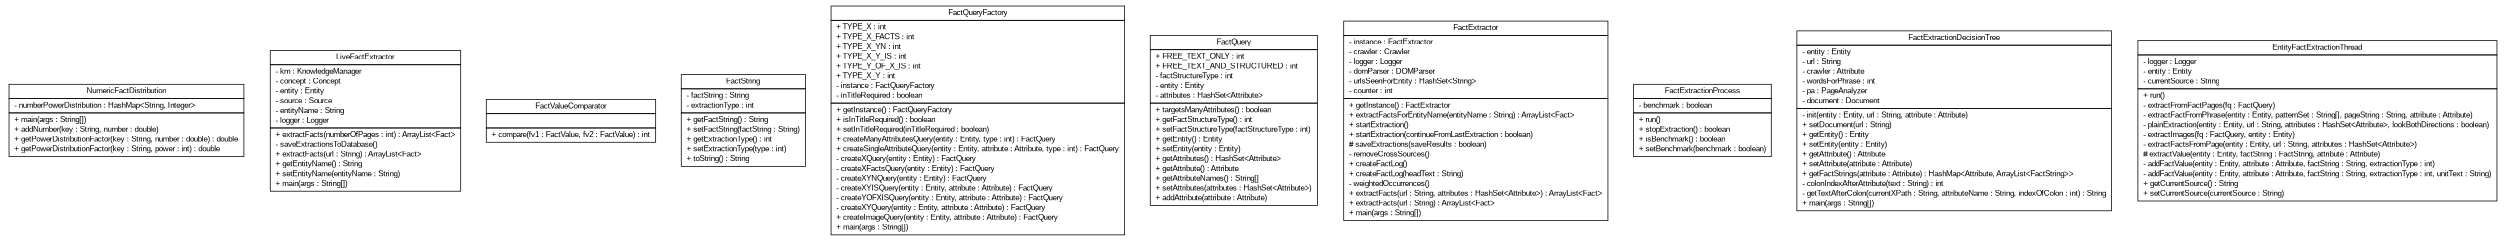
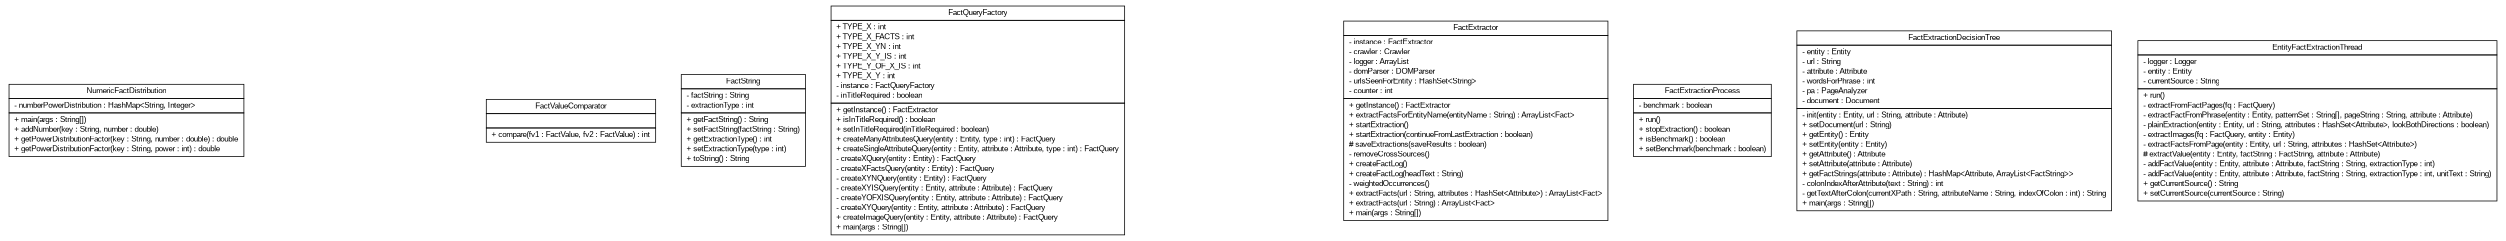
  digraph {
    nodesep=0.25
    ranksep=0.5
    fontname="Liberation Sans"
    node [fontcolor=black fontname="Liberation Sans" fontsize=10.0 shape=plaintext]
    n1 [label=<<table title="tud.iir.extraction.fact.NumericFactDistribution" border="0" cellborder="1" cellspacing="0" cellpadding="2" port="p" href="./NumericFactDistribution.html"> 		<tr><td><table border="0" cellspacing="0" cellpadding="1"> <tr><td align="center" balign="center"> NumericFactDistribution </td></tr> 		</table></td></tr> 		<tr><td><table border="0" cellspacing="0" cellpadding="1"> <tr><td align="left" balign="left"> - numberPowerDistribution : HashMap&lt;String, Integer&gt; </td></tr> 		</table></td></tr> 		<tr><td><table border="0" cellspacing="0" cellpadding="1"> <tr><td align="left" balign="left"> + main(args : String[]) </td></tr> <tr><td align="left" balign="left"> + addNumber(key : String, number : double) </td></tr> <tr><td align="left" balign="left"> + getPowerDistributionFactor(key : String, number : double) : double </td></tr> <tr><td align="left" balign="left"> + getPowerDistributionFactor(key : String, power : int) : double </td></tr> 		</table></td></tr> 		</table>>]
-   n2 [label=<<table title="tud.iir.extraction.fact.LiveFactExtractor" border="0" cellborder="1" cellspacing="0" cellpadding="2" port="p" href="./LiveFactExtractor.html"> 		<tr><td><table border="0" cellspacing="0" cellpadding="1"> <tr><td align="center" balign="center"> LiveFactExtractor </td></tr> 		</table></td></tr> 		<tr><td><table border="0" cellspacing="0" cellpadding="1"> <tr><td align="left" balign="left"> - km : KnowledgeManager </td></tr> <tr><td align="left" balign="left"> - concept : Concept </td></tr> <tr><td align="left" balign="left"> - entity : Entity </td></tr> <tr><td align="left" balign="left"> - source : Source </td></tr> <tr><td align="left" balign="left"> - entityName : String </td></tr> <tr><td align="left" balign="left"> - logger : Logger </td></tr> 		</table></td></tr> 		<tr><td><table border="0" cellspacing="0" cellpadding="1"> <tr><td align="left" balign="left"> + extractFacts(numberOfPages : int) : ArrayList&lt;Fact&gt; </td></tr> <tr><td align="left" balign="left"> - saveExtractionsToDatabase() </td></tr> <tr><td align="left" balign="left"> + extractFacts(url : String) : ArrayList&lt;Fact&gt; </td></tr> <tr><td align="left" balign="left"> + getEntityName() : String </td></tr> <tr><td align="left" balign="left"> + setEntityName(entityName : String) </td></tr> <tr><td align="left" balign="left"> + main(args : String[]) </td></tr> 		</table></td></tr> 		</table>>]
    n3 [label=<<table title="tud.iir.extraction.fact.FactValueComparator" border="0" cellborder="1" cellspacing="0" cellpadding="2" port="p" href="./FactValueComparator.html"> 		<tr><td><table border="0" cellspacing="0" cellpadding="1"> <tr><td align="center" balign="center"> FactValueComparator </td></tr> 		</table></td></tr> 		<tr><td><table border="0" cellspacing="0" cellpadding="1"> <tr><td align="left" balign="left">  </td></tr> 		</table></td></tr> 		<tr><td><table border="0" cellspacing="0" cellpadding="1"> <tr><td align="left" balign="left"> + compare(fv1 : FactValue, fv2 : FactValue) : int </td></tr> 		</table></td></tr> 		</table>>]
    n4 [label=<<table title="tud.iir.extraction.fact.FactString" border="0" cellborder="1" cellspacing="0" cellpadding="2" port="p" href="./FactString.html"> 		<tr><td><table border="0" cellspacing="0" cellpadding="1"> <tr><td align="center" balign="center"> FactString </td></tr> 		</table></td></tr> 		<tr><td><table border="0" cellspacing="0" cellpadding="1"> <tr><td align="left" balign="left"> - factString : String </td></tr> <tr><td align="left" balign="left"> - extractionType : int </td></tr> 		</table></td></tr> 		<tr><td><table border="0" cellspacing="0" cellpadding="1"> <tr><td align="left" balign="left"> + getFactString() : String </td></tr> <tr><td align="left" balign="left"> + setFactString(factString : String) </td></tr> <tr><td align="left" balign="left"> + getExtractionType() : int </td></tr> <tr><td align="left" balign="left"> + setExtractionType(type : int) </td></tr> <tr><td align="left" balign="left"> + toString() : String </td></tr> 		</table></td></tr> 		</table>>]
-   n5 [label=<<table title="tud.iir.extraction.fact.FactQueryFactory" border="0" cellborder="1" cellspacing="0" cellpadding="2" port="p" href="./FactQueryFactory.html"> 		<tr><td><table border="0" cellspacing="0" cellpadding="1"> <tr><td align="center" balign="center"> FactQueryFactory </td></tr> 		</table></td></tr> 		<tr><td><table border="0" cellspacing="0" cellpadding="1"> <tr><td align="left" balign="left"> + TYPE_X : int </td></tr> <tr><td align="left" balign="left"> + TYPE_X_FACTS : int </td></tr> <tr><td align="left" balign="left"> + TYPE_X_YN : int </td></tr> <tr><td align="left" balign="left"> + TYPE_X_Y_IS : int </td></tr> <tr><td align="left" balign="left"> + TYPE_Y_OF_X_IS : int </td></tr> <tr><td align="left" balign="left"> + TYPE_X_Y : int </td></tr> <tr><td align="left" balign="left"> - instance : FactQueryFactory </td></tr> <tr><td align="left" balign="left"> - inTitleRequired : boolean </td></tr> 		</table></td></tr> 		<tr><td><table border="0" cellspacing="0" cellpadding="1"> <tr><td align="left" balign="left"> + getInstance() : FactQueryFactory </td></tr> <tr><td align="left" balign="left"> + isInTitleRequired() : boolean </td></tr> <tr><td align="left" balign="left"> + setInTitleRequired(inTitleRequired : boolean) </td></tr> <tr><td align="left" balign="left"> + createManyAttributesQuery(entity : Entity, type : int) : FactQuery </td></tr> <tr><td align="left" balign="left"> + createSingleAttributeQuery(entity : Entity, attribute : Attribute, type : int) : FactQuery </td></tr> <tr><td align="left" balign="left"> - createXQuery(entity : Entity) : FactQuery </td></tr> <tr><td align="left" balign="left"> - createXFactsQuery(entity : Entity) : FactQuery </td></tr> <tr><td align="left" balign="left"> - createXYNQuery(entity : Entity) : FactQuery </td></tr> <tr><td align="left" balign="left"> - createXYISQuery(entity : Entity, attribute : Attribute) : FactQuery </td></tr> <tr><td align="left" balign="left"> - createYOFXISQuery(entity : Entity, attribute : Attribute) : FactQuery </td></tr> <tr><td align="left" balign="left"> - createXYQuery(entity : Entity, attribute : Attribute) : FactQuery </td></tr> <tr><td align="left" balign="left"> + createImageQuery(entity : Entity, attribute : Attribute) : FactQuery </td></tr> <tr><td align="left" balign="left"> + main(args : String[]) </td></tr> 		</table></td></tr> 		</table>>]
-   n6 [label=<<table title="tud.iir.extraction.fact.FactQuery" border="0" cellborder="1" cellspacing="0" cellpadding="2" port="p" href="./FactQuery.html"> 		<tr><td><table border="0" cellspacing="0" cellpadding="1"> <tr><td align="center" balign="center"> FactQuery </td></tr> 		</table></td></tr> 		<tr><td><table border="0" cellspacing="0" cellpadding="1"> <tr><td align="left" balign="left"> + FREE_TEXT_ONLY : int </td></tr> <tr><td align="left" balign="left"> + FREE_TEXT_AND_STRUCTURED : int </td></tr> <tr><td align="left" balign="left"> - factStructureType : int </td></tr> <tr><td align="left" balign="left"> - entity : Entity </td></tr> <tr><td align="left" balign="left"> - attributes : HashSet&lt;Attribute&gt; </td></tr> 		</table></td></tr> 		<tr><td><table border="0" cellspacing="0" cellpadding="1"> <tr><td align="left" balign="left"> + targetsManyAttributes() : boolean </td></tr> <tr><td align="left" balign="left"> + getFactStructureType() : int </td></tr> <tr><td align="left" balign="left"> + setFactStructureType(factStructureType : int) </td></tr> <tr><td align="left" balign="left"> + getEntity() : Entity </td></tr> <tr><td align="left" balign="left"> + setEntity(entity : Entity) </td></tr> <tr><td align="left" balign="left"> + getAttributes() : HashSet&lt;Attribute&gt; </td></tr> <tr><td align="left" balign="left"> + getAttribute() : Attribute </td></tr> <tr><td align="left" balign="left"> + getAttributeNames() : String[] </td></tr> <tr><td align="left" balign="left"> + setAttributes(attributes : HashSet&lt;Attribute&gt;) </td></tr> <tr><td align="left" balign="left"> + addAttribute(attribute : Attribute) </td></tr> 		</table></td></tr> 		</table>>]
-   n7 [label=<<table title="tud.iir.extraction.fact.FactExtractor" border="0" cellborder="1" cellspacing="0" cellpadding="2" port="p" href="./FactExtractor.html"> 		<tr><td><table border="0" cellspacing="0" cellpadding="1"> <tr><td align="center" balign="center"> FactExtractor </td></tr> 		</table></td></tr> 		<tr><td><table border="0" cellspacing="0" cellpadding="1"> <tr><td align="left" balign="left"> - instance : FactExtractor </td></tr> <tr><td align="left" balign="left"> - crawler : Crawler </td></tr> <tr><td align="left" balign="left"> - logger : Logger </td></tr> <tr><td align="left" balign="left"> - domParser : DOMParser </td></tr> <tr><td align="left" balign="left"> - urlsSeenForEntity : HashSet&lt;String&gt; </td></tr> <tr><td align="left" balign="left"> - counter : int </td></tr> 		</table></td></tr> 		<tr><td><table border="0" cellspacing="0" cellpadding="1"> <tr><td align="left" balign="left"> + getInstance() : FactExtractor </td></tr> <tr><td align="left" balign="left"> + extractFactsForEntityName(entityName : String) : ArrayList&lt;Fact&gt; </td></tr> <tr><td align="left" balign="left"> + startExtraction() </td></tr> <tr><td align="left" balign="left"> + startExtraction(continueFromLastExtraction : boolean) </td></tr> <tr><td align="left" balign="left"> # saveExtractions(saveResults : boolean) </td></tr> <tr><td align="left" balign="left"> - removeCrossSources() </td></tr> <tr><td align="left" balign="left"> + createFactLog() </td></tr> <tr><td align="left" balign="left"> + createFactLog(headText : String) </td></tr> <tr><td align="left" balign="left"> - weightedOccurrences() </td></tr> <tr><td align="left" balign="left"> + extractFacts(url : String, attributes : HashSet&lt;Attribute&gt;) : ArrayList&lt;Fact&gt; </td></tr> <tr><td align="left" balign="left"> + extractFacts(url : String) : ArrayList&lt;Fact&gt; </td></tr> <tr><td align="left" balign="left"> + main(args : String[]) </td></tr> 		</table></td></tr> 		</table>>]
+   n5 [label=<<table title="tud.iir.extraction.fact.FactQueryFactory" border="0" cellborder="1" cellspacing="0" cellpadding="2" port="p" href="./FactQueryFactory.html"> 		<tr><td><table border="0" cellspacing="0" cellpadding="1"> <tr><td align="center" balign="center"> FactQueryFactory </td></tr> 		</table></td></tr> 		<tr><td><table border="0" cellspacing="0" cellpadding="1"> <tr><td align="left" balign="left"> + TYPE_X : int </td></tr> <tr><td align="left" balign="left"> + TYPE_X_FACTS : int </td></tr> <tr><td align="left" balign="left"> + TYPE_X_YN : int </td></tr> <tr><td align="left" balign="left"> + TYPE_X_Y_IS : int </td></tr> <tr><td align="left" balign="left"> + TYPE_Y_OF_X_IS : int </td></tr> <tr><td align="left" balign="left"> + TYPE_X_Y : int </td></tr> <tr><td align="left" balign="left"> - instance : FactQueryFactory </td></tr> <tr><td align="left" balign="left"> - inTitleRequired : boolean </td></tr> 		</table></td></tr> 		<tr><td><table border="0" cellspacing="0" cellpadding="1"> <tr><td align="left" balign="left"> + getInstance() : FactExtractor </td></tr> <tr><td align="left" balign="left"> + isInTitleRequired() : boolean </td></tr> <tr><td align="left" balign="left"> + setInTitleRequired(inTitleRequired : boolean) </td></tr> <tr><td align="left" balign="left"> + createManyAttributesQuery(entity : Entity, type : int) : FactQuery </td></tr> <tr><td align="left" balign="left"> + createSingleAttributeQuery(entity : Entity, attribute : Attribute, type : int) : FactQuery </td></tr> <tr><td align="left" balign="left"> - createXQuery(entity : Entity) : FactQuery </td></tr> <tr><td align="left" balign="left"> - createXFactsQuery(entity : Entity) : FactQuery </td></tr> <tr><td align="left" balign="left"> - createXYNQuery(entity : Entity) : FactQuery </td></tr> <tr><td align="left" balign="left"> - createXYISQuery(entity : Entity, attribute : Attribute) : FactQuery </td></tr> <tr><td align="left" balign="left"> - createYOFXISQuery(entity : Entity, attribute : Attribute) : FactQuery </td></tr> <tr><td align="left" balign="left"> - createXYQuery(entity : Entity, attribute : Attribute) : FactQuery </td></tr> <tr><td align="left" balign="left"> + createImageQuery(entity : Entity, attribute : Attribute) : FactQuery </td></tr> <tr><td align="left" balign="left"> + main(args : String[]) </td></tr> 		</table></td></tr> 		</table>>]
+   n7 [label=<<table title="tud.iir.extraction.fact.FactExtractor" border="0" cellborder="1" cellspacing="0" cellpadding="2" port="p" href="./FactExtractor.html"> 		<tr><td><table border="0" cellspacing="0" cellpadding="1"> <tr><td align="center" balign="center"> FactExtractor </td></tr> 		</table></td></tr> 		<tr><td><table border="0" cellspacing="0" cellpadding="1"> <tr><td align="left" balign="left"> - instance : FactExtractor </td></tr> <tr><td align="left" balign="left"> - crawler : Crawler </td></tr> <tr><td align="left" balign="left"> - logger : ArrayList </td></tr> <tr><td align="left" balign="left"> - domParser : DOMParser </td></tr> <tr><td align="left" balign="left"> - urlsSeenForEntity : HashSet&lt;String&gt; </td></tr> <tr><td align="left" balign="left"> - counter : int </td></tr> 		</table></td></tr> 		<tr><td><table border="0" cellspacing="0" cellpadding="1"> <tr><td align="left" balign="left"> + getInstance() : FactExtractor </td></tr> <tr><td align="left" balign="left"> + extractFactsForEntityName(entityName : String) : ArrayList&lt;Fact&gt; </td></tr> <tr><td align="left" balign="left"> + startExtraction() </td></tr> <tr><td align="left" balign="left"> + startExtraction(continueFromLastExtraction : boolean) </td></tr> <tr><td align="left" balign="left"> # saveExtractions(saveResults : boolean) </td></tr> <tr><td align="left" balign="left"> - removeCrossSources() </td></tr> <tr><td align="left" balign="left"> + createFactLog() </td></tr> <tr><td align="left" balign="left"> + createFactLog(headText : String) </td></tr> <tr><td align="left" balign="left"> - weightedOccurrences() </td></tr> <tr><td align="left" balign="left"> + extractFacts(url : String, attributes : HashSet&lt;Attribute&gt;) : ArrayList&lt;Fact&gt; </td></tr> <tr><td align="left" balign="left"> + extractFacts(url : String) : ArrayList&lt;Fact&gt; </td></tr> <tr><td align="left" balign="left"> + main(args : String[]) </td></tr> 		</table></td></tr> 		</table>>]
    n8 [label=<<table title="tud.iir.extraction.fact.FactExtractionProcess" border="0" cellborder="1" cellspacing="0" cellpadding="2" port="p" href="./FactExtractionProcess.html"> 		<tr><td><table border="0" cellspacing="0" cellpadding="1"> <tr><td align="center" balign="center"> FactExtractionProcess </td></tr> 		</table></td></tr> 		<tr><td><table border="0" cellspacing="0" cellpadding="1"> <tr><td align="left" balign="left"> - benchmark : boolean </td></tr> 		</table></td></tr> 		<tr><td><table border="0" cellspacing="0" cellpadding="1"> <tr><td align="left" balign="left"> + run() </td></tr> <tr><td align="left" balign="left"> + stopExtraction() : boolean </td></tr> <tr><td align="left" balign="left"> + isBenchmark() : boolean </td></tr> <tr><td align="left" balign="left"> + setBenchmark(benchmark : boolean) </td></tr> 		</table></td></tr> 		</table>>]
-   n9 [label=<<table title="tud.iir.extraction.fact.FactExtractionDecisionTree" border="0" cellborder="1" cellspacing="0" cellpadding="2" port="p" href="./FactExtractionDecisionTree.html"> 		<tr><td><table border="0" cellspacing="0" cellpadding="1"> <tr><td align="center" balign="center"> FactExtractionDecisionTree </td></tr> 		</table></td></tr> 		<tr><td><table border="0" cellspacing="0" cellpadding="1"> <tr><td align="left" balign="left"> - entity : Entity </td></tr> <tr><td align="left" balign="left"> - url : String </td></tr> <tr><td align="left" balign="left"> - crawler : Attribute </td></tr> <tr><td align="left" balign="left"> - wordsForPhrase : int </td></tr> <tr><td align="left" balign="left"> - pa : PageAnalyzer </td></tr> <tr><td align="left" balign="left"> - document : Document </td></tr> 		</table></td></tr> 		<tr><td><table border="0" cellspacing="0" cellpadding="1"> <tr><td align="left" balign="left"> - init(entity : Entity, url : String, attribute : Attribute) </td></tr> <tr><td align="left" balign="left"> + setDocument(url : String) </td></tr> <tr><td align="left" balign="left"> + getEntity() : Entity </td></tr> <tr><td align="left" balign="left"> + setEntity(entity : Entity) </td></tr> <tr><td align="left" balign="left"> + getAttribute() : Attribute </td></tr> <tr><td align="left" balign="left"> + setAttribute(attribute : Attribute) </td></tr> <tr><td align="left" balign="left"> + getFactStrings(attribute : Attribute) : HashMap&lt;Attribute, ArrayList&lt;FactString&gt;&gt; </td></tr> <tr><td align="left" balign="left"> - colonIndexAfterAttribute(text : String) : int </td></tr> <tr><td align="left" balign="left"> - getTextAfterColon(currentXPath : String, attributeName : String, indexOfColon : int) : String </td></tr> <tr><td align="left" balign="left"> + main(args : String[]) </td></tr> 		</table></td></tr> 		</table>>]
+   n9 [label=<<table title="tud.iir.extraction.fact.FactExtractionDecisionTree" border="0" cellborder="1" cellspacing="0" cellpadding="2" port="p" href="./FactExtractionDecisionTree.html"> 		<tr><td><table border="0" cellspacing="0" cellpadding="1"> <tr><td align="center" balign="center"> FactExtractionDecisionTree </td></tr> 		</table></td></tr> 		<tr><td><table border="0" cellspacing="0" cellpadding="1"> <tr><td align="left" balign="left"> - entity : Entity </td></tr> <tr><td align="left" balign="left"> - url : String </td></tr> <tr><td align="left" balign="left"> - attribute : Attribute </td></tr> <tr><td align="left" balign="left"> - wordsForPhrase : int </td></tr> <tr><td align="left" balign="left"> - pa : PageAnalyzer </td></tr> <tr><td align="left" balign="left"> - document : Document </td></tr> 		</table></td></tr> 		<tr><td><table border="0" cellspacing="0" cellpadding="1"> <tr><td align="left" balign="left"> - init(entity : Entity, url : String, attribute : Attribute) </td></tr> <tr><td align="left" balign="left"> + setDocument(url : String) </td></tr> <tr><td align="left" balign="left"> + getEntity() : Entity </td></tr> <tr><td align="left" balign="left"> + setEntity(entity : Entity) </td></tr> <tr><td align="left" balign="left"> + getAttribute() : Attribute </td></tr> <tr><td align="left" balign="left"> + setAttribute(attribute : Attribute) </td></tr> <tr><td align="left" balign="left"> + getFactStrings(attribute : Attribute) : HashMap&lt;Attribute, ArrayList&lt;FactString&gt;&gt; </td></tr> <tr><td align="left" balign="left"> - colonIndexAfterAttribute(text : String) : int </td></tr> <tr><td align="left" balign="left"> - getTextAfterColon(currentXPath : String, attributeName : String, indexOfColon : int) : String </td></tr> <tr><td align="left" balign="left"> + main(args : String[]) </td></tr> 		</table></td></tr> 		</table>>]
    n10 [label=<<table title="tud.iir.extraction.fact.EntityFactExtractionThread" border="0" cellborder="1" cellspacing="0" cellpadding="2" port="p" href="./EntityFactExtractionThread.html"> 		<tr><td><table border="0" cellspacing="0" cellpadding="1"> <tr><td align="center" balign="center"> EntityFactExtractionThread </td></tr> 		</table></td></tr> 		<tr><td><table border="0" cellspacing="0" cellpadding="1"> <tr><td align="left" balign="left"> - logger : Logger </td></tr> <tr><td align="left" balign="left"> - entity : Entity </td></tr> <tr><td align="left" balign="left"> - currentSource : String </td></tr> 		</table></td></tr> 		<tr><td><table border="0" cellspacing="0" cellpadding="1"> <tr><td align="left" balign="left"> + run() </td></tr> <tr><td align="left" balign="left"> - extractFromFactPages(fq : FactQuery) </td></tr> <tr><td align="left" balign="left"> - extractFactFromPhrase(entity : Entity, patternSet : String[], pageString : String, attribute : Attribute) </td></tr> <tr><td align="left" balign="left"> - plainExtraction(entity : Entity, url : String, attributes : HashSet&lt;Attribute&gt;, lookBothDirections : boolean) </td></tr> <tr><td align="left" balign="left"> - extractImages(fq : FactQuery, entity : Entity) </td></tr> <tr><td align="left" balign="left"> - extractFactsFromPage(entity : Entity, url : String, attributes : HashSet&lt;Attribute&gt;) </td></tr> <tr><td align="left" balign="left"> # extractValue(entity : Entity, factString : FactString, attribute : Attribute) </td></tr> <tr><td align="left" balign="left"> - addFactValue(entity : Entity, attribute : Attribute, factString : String, extractionType : int) </td></tr> <tr><td align="left" balign="left"> - addFactValue(entity : Entity, attribute : Attribute, factString : String, extractionType : int, unitText : String) </td></tr> <tr><td align="left" balign="left"> + getCurrentSource() : String </td></tr> <tr><td align="left" balign="left"> + setCurrentSource(currentSource : String) </td></tr> 		</table></td></tr> 		</table>>]
  }
